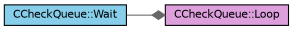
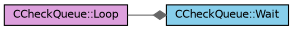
  digraph {
    rankdir=LR
    node [color=black fontname=Helvetica fontsize=10 shape=record style=filled]
    n1 [fillcolor=skyblue fontcolor=black height=0.2 label="CCheckQueue::Wait" width=0.4]
    n2 [fillcolor=plum height=0.2 label="CCheckQueue::Loop" width=0.4]
-   n1 -> n2 [color=gray40 fontname=Helvetica fontsize=10 labelfontname=Helvetica labelfontsize=10 style=solid arrowhead=diamond]
+   n2 -> n1 [color=gray40 fontname=Helvetica fontsize=10 labelfontname=Helvetica labelfontsize=10 style=solid arrowhead=diamond]
  }
